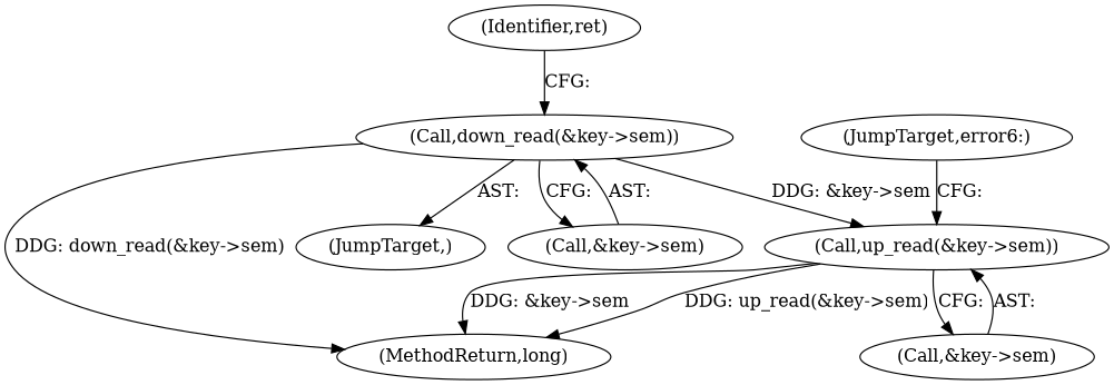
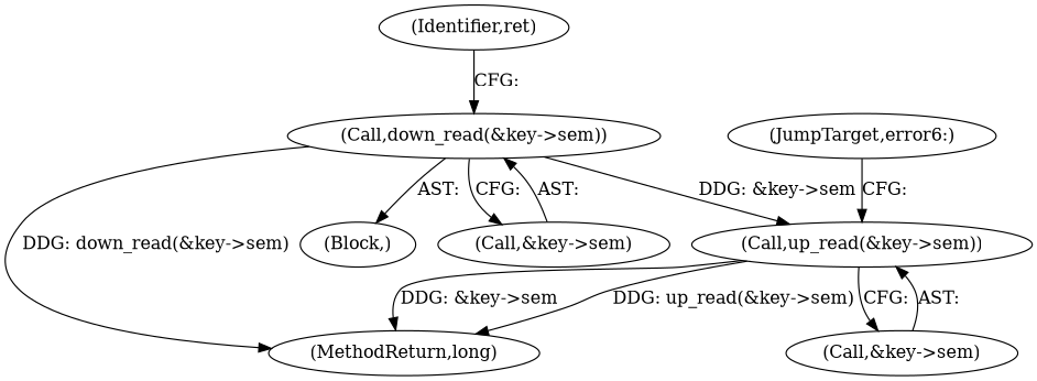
  digraph {
    n1 [label="(Call,up_read(&key->sem))"]
    n2 [label="(MethodReturn,long)"]
    n3 [label="(Call,&key->sem)"]
-   n4 [label="(JumpTarget,)"]
+   n4 [label="(Block,)"]
    n5 [label="(Call,down_read(&key->sem))"]
    n6 [label="(Call,&key->sem)"]
    n7 [label="(JumpTarget,error6:)"]
    n8 [label="(Identifier,ret)"]
    n1 -> n2 [label="DDG: up_read(&key->sem)"]
    n1 -> n2 [label="DDG: &key->sem"]
    n1 -> n3 [label="CFG: "]
    n3 -> n1 [label="AST: "]
    n5 -> n1 [label="DDG: &key->sem"]
    n5 -> n2 [label="DDG: down_read(&key->sem)"]
    n5 -> n4 [label="AST: "]
    n5 -> n6 [label="CFG: "]
    n6 -> n5 [label="AST: "]
    n7 -> n1 [label="CFG: "]
    n8 -> n5 [label="CFG: "]
  }
